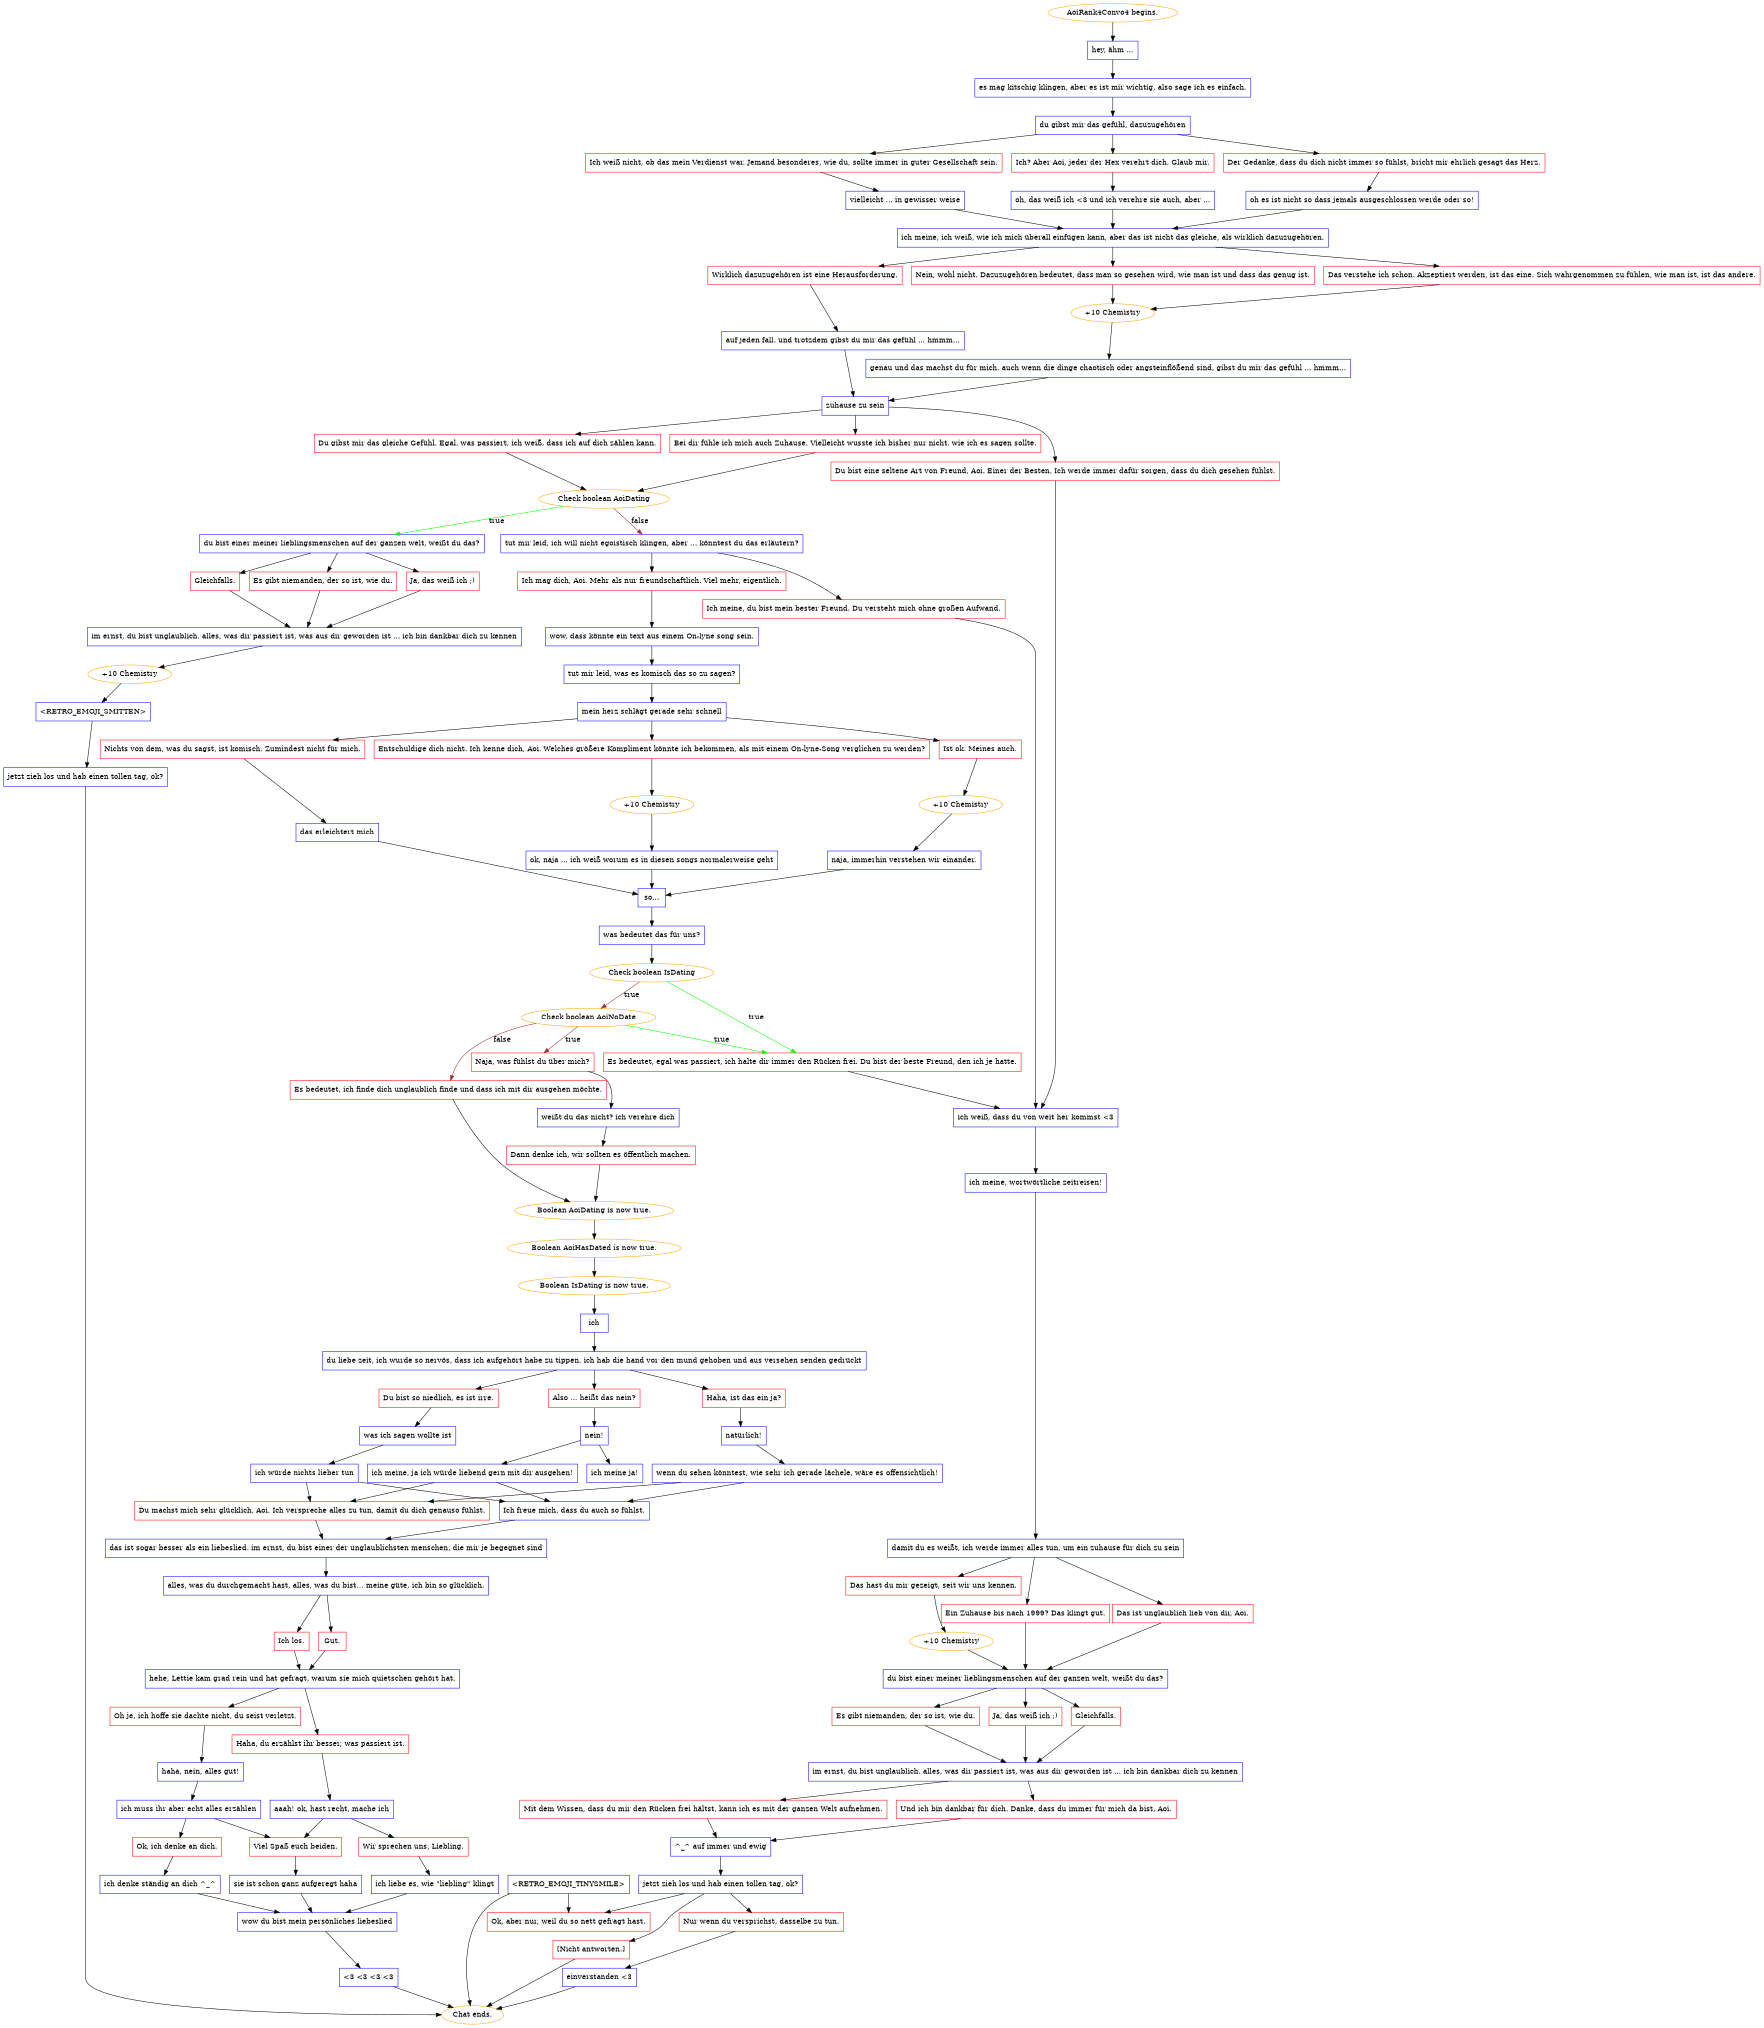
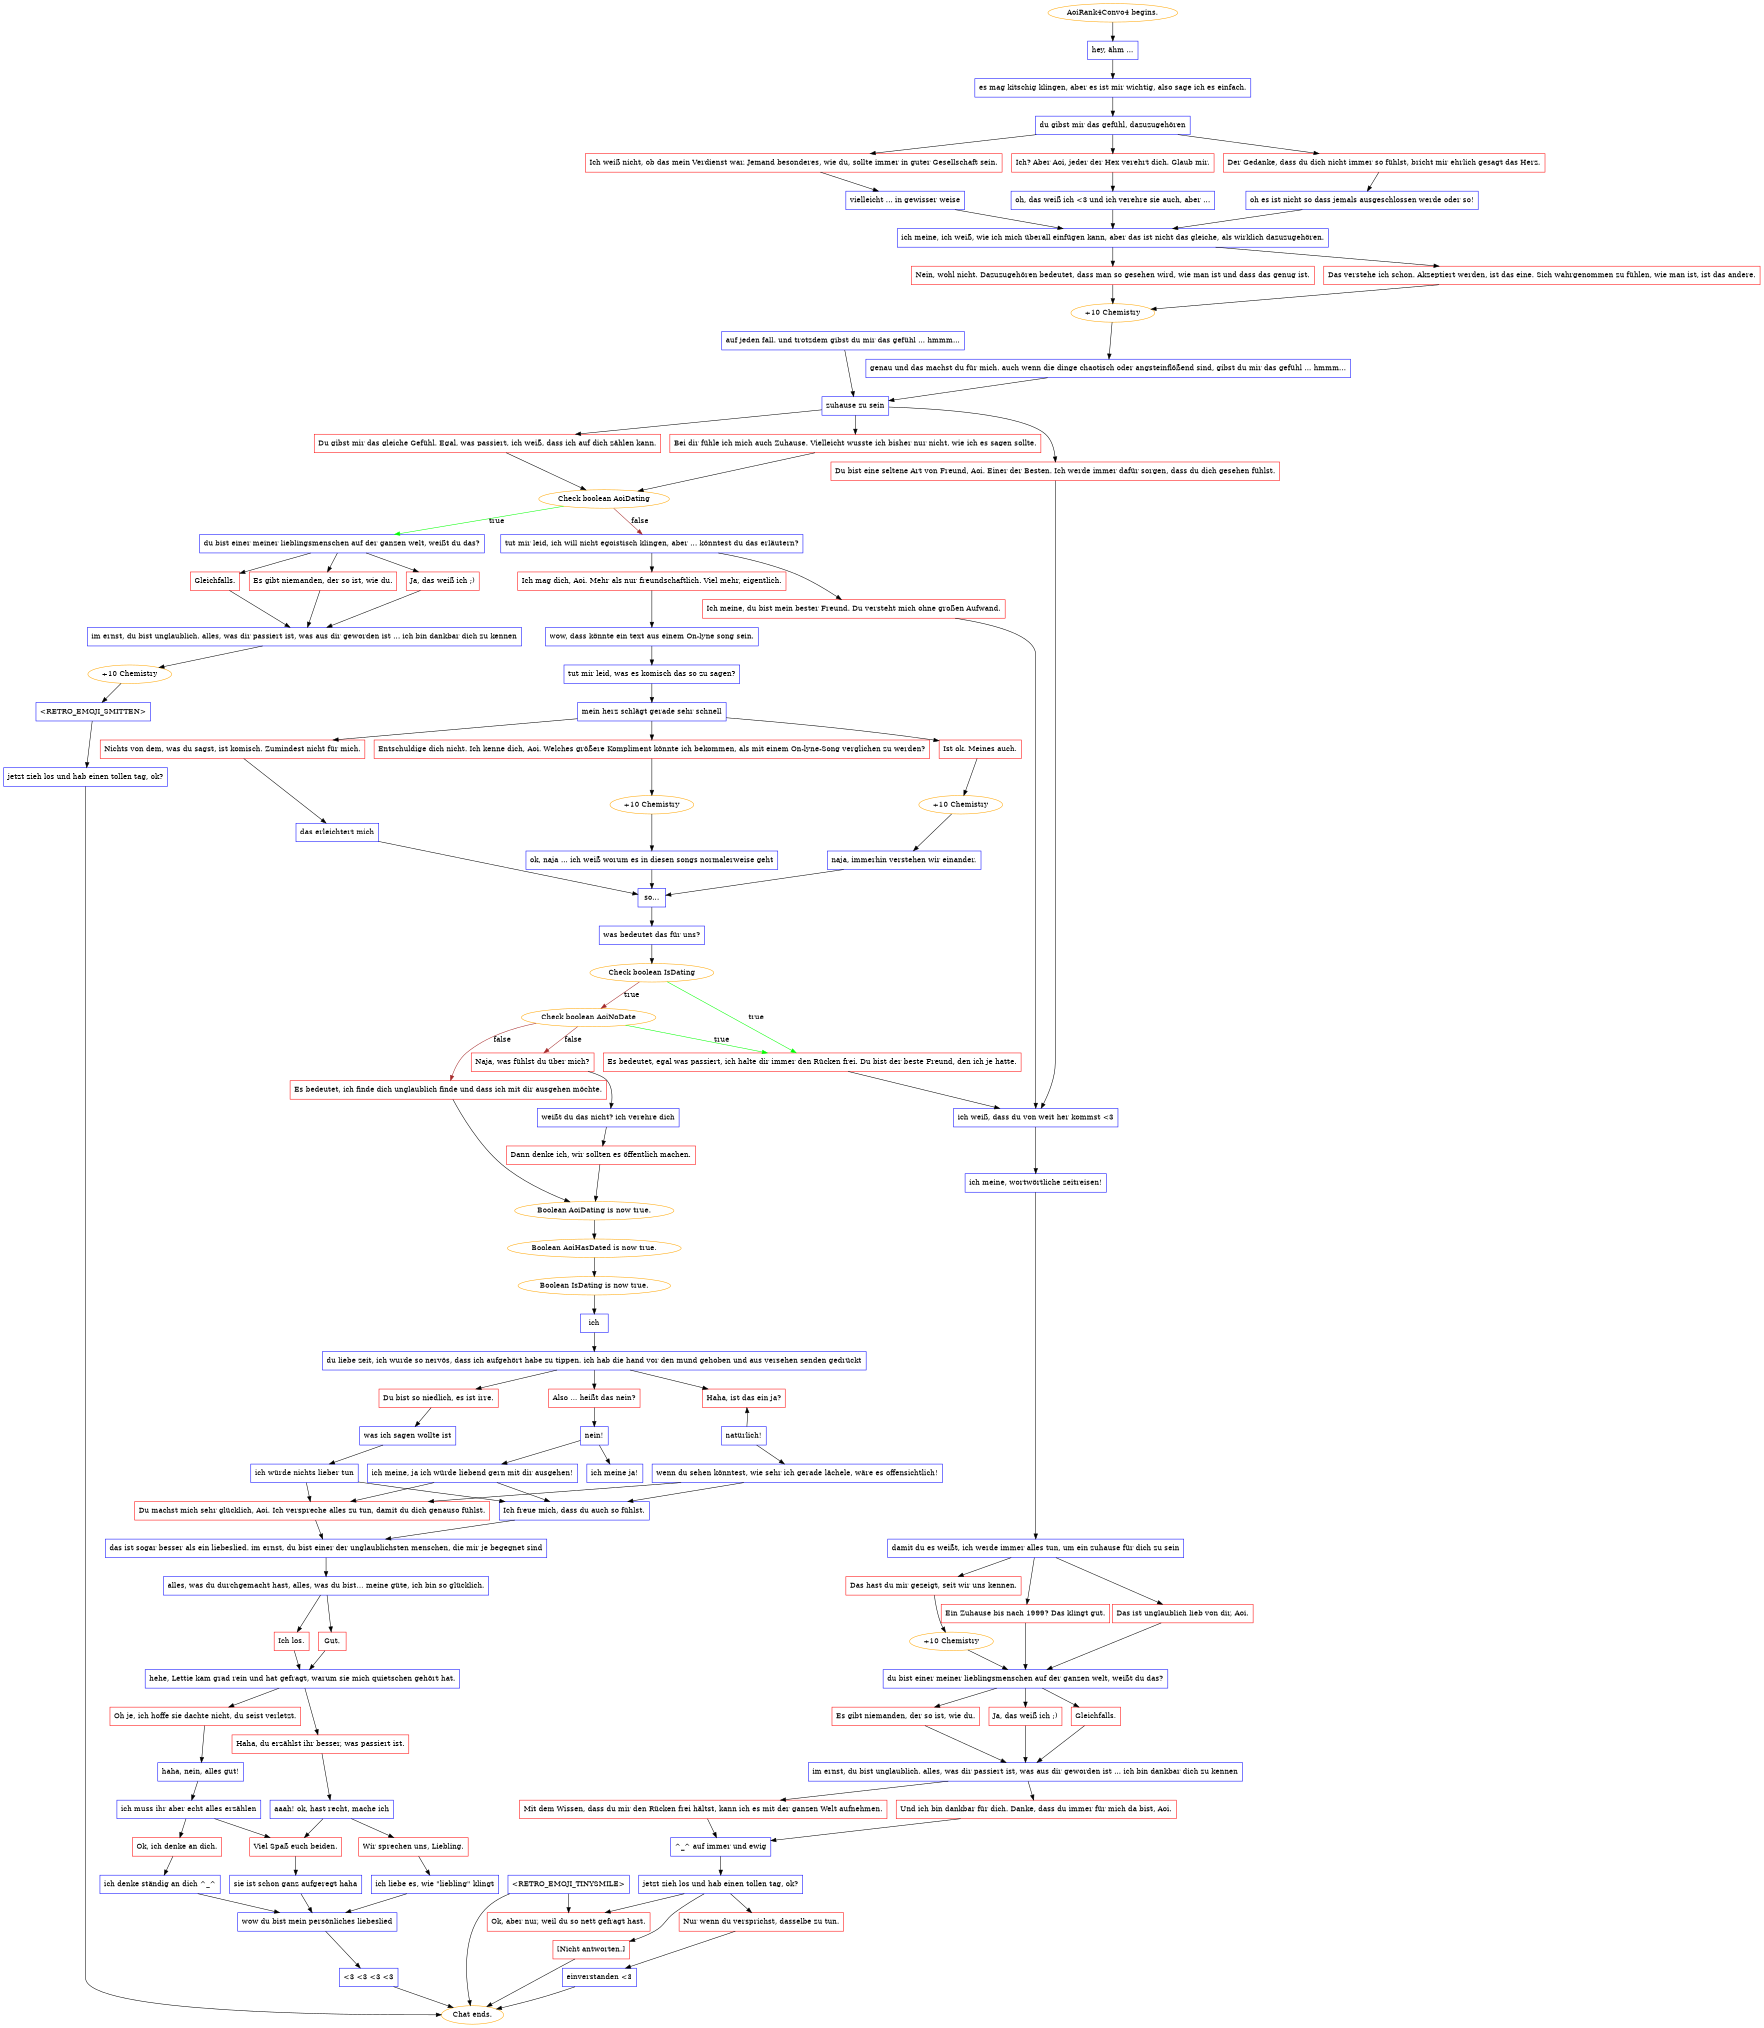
  digraph {
    node [color=blue shape=box]
    "AoiRank4Convo4 begins." [color=orange shape=""]
    n2 [label="hey, ähm ..."]
    n3 [label="es mag kitschig klingen, aber es ist mir wichtig, also sage ich es einfach."]
    n4 [label="du gibst mir das gefühl, dazuzugehören"]
    n5 [color=red label="Ich weiß nicht, ob das mein Verdienst war. Jemand besonderes, wie du, sollte immer in guter Gesellschaft sein."]
    n6 [color=red label="Ich? Aber Aoi, jeder der Hex verehrt dich. Glaub mir."]
    n7 [color=red label="Der Gedanke, dass du dich nicht immer so fühlst, bricht mir ehrlich gesagt das Herz."]
    n8 [label="vielleicht ... in gewisser weise"]
    n9 [label="oh, das weiß ich <3 und ich verehre sie auch, aber ..."]
    n10 [label="oh es ist nicht so dass jemals ausgeschlossen werde oder so!"]
    n11 [label="ich meine, ich weiß, wie ich mich überall einfügen kann, aber das ist nicht das gleiche, als wirklich dazuzugehören."]
    n12 [color=red label="Das verstehe ich schon. Akzeptiert werden, ist das eine. Sich wahrgenommen zu fühlen, wie man ist, ist das andere."]
    n13 [color=red label="Nein, wohl nicht. Dazuzugehören bedeutet, dass man so gesehen wird, wie man ist und dass das genug ist."]
-   n14 [color=red label="Wirklich dazuzugehören ist eine Herausforderung."]
    n15 [color=orange label="+10 Chemistry" shape=""]
    n16 [label="auf jeden fall. und trotzdem gibst du mir das gefühl ... hmmm..."]
    n17 [label="genau und das machst du für mich. auch wenn die dinge chaotisch oder angsteinflößend sind, gibst du mir das gefühl ... hmmm..."]
    n18 [label="zuhause zu sein"]
    n19 [color=red label="Bei dir fühle ich mich auch Zuhause. Vielleicht wusste ich bisher nur nicht, wie ich es sagen sollte."]
    n20 [color=red label="Du gibst mir das gleiche Gefühl. Egal, was passiert, ich weiß, dass ich auf dich zählen kann."]
    n21 [color=red label="Du bist eine seltene Art von Freund, Aoi. Einer der Besten. Ich werde immer dafür sorgen, dass du dich gesehen fühlst."]
    n22 [color=orange label="Check boolean AoiDating" shape=""]
    n23 [label="ich weiß, dass du von weit her kommst <3"]
    n24 [label="du bist einer meiner lieblingsmenschen auf der ganzen welt, weißt du das?"]
    n25 [label="tut mir leid, ich will nicht egoistisch klingen, aber ... könntest du das erläutern?"]
    n26 [label="ich meine, wortwörtliche zeitreisen!"]
    n27 [color=red label="Gleichfalls."]
    n28 [color=red label="Es gibt niemanden, der so ist, wie du."]
    n29 [color=red label="Ja, das weiß ich ;)"]
    n30 [color=red label="Ich mag dich, Aoi. Mehr als nur freundschaftlich. Viel mehr, eigentlich."]
    n31 [color=red label="Ich meine, du bist mein bester Freund. Du versteht mich ohne großen Aufwand."]
    n32 [label="damit du es weißt, ich werde immer alles tun, um ein zuhause für dich zu sein"]
    n33 [label="im ernst, du bist unglaublich. alles, was dir passiert ist, was aus dir geworden ist ... ich bin dankbar dich zu kennen"]
    n34 [label="wow, dass könnte ein text aus einem On-lyne song sein."]
    n35 [color=red label="Das hast du mir gezeigt, seit wir uns kennen."]
    n36 [color=red label="Ein Zuhause bis nach 1999? Das klingt gut."]
    n37 [color=red label="Das ist unglaublich lieb von dir, Aoi."]
    n38 [color=orange label="+10 Chemistry" shape=""]
    n39 [label="tut mir leid, was es komisch das so zu sagen?"]
    n40 [color=orange label="+10 Chemistry" shape=""]
    n41 [label="du bist einer meiner lieblingsmenschen auf der ganzen welt, weißt du das?"]
    n42 [label="<RETRO_EMOJI_SMITTEN>"]
    n43 [label="mein herz schlägt gerade sehr schnell"]
    n44 [color=red label="Gleichfalls."]
    n45 [color=red label="Es gibt niemanden, der so ist, wie du."]
    n46 [color=red label="Ja, das weiß ich ;)"]
    n47 [label="jetzt zieh los und hab einen tollen tag, ok?"]
    n48 [color=red label="Entschuldige dich nicht. Ich kenne dich, Aoi. Welches größere Kompliment könnte ich bekommen, als mit einem On-lyne-Song verglichen zu werden?"]
    n49 [color=red label="Ist ok. Meines auch."]
    n50 [color=red label="Nichts von dem, was du sagst, ist komisch. Zumindest nicht für mich."]
    n51 [label="im ernst, du bist unglaublich. alles, was dir passiert ist, was aus dir geworden ist ... ich bin dankbar dich zu kennen"]
    "Chat ends." [color=orange shape=""]
    n53 [color=orange label="+10 Chemistry" shape=""]
    n54 [color=orange label="+10 Chemistry" shape=""]
    n55 [label="das erleichtert mich"]
    n56 [color=red label="Mit dem Wissen, dass du mir den Rücken frei hältst, kann ich es mit der ganzen Welt aufnehmen."]
    n57 [color=red label="Und ich bin dankbar für dich. Danke, dass du immer für mich da bist, Aoi."]
    n58 [label="ok, naja ... ich weiß worum es in diesen songs normalerweise geht"]
    n59 [label="naja, immerhin verstehen wir einander."]
    n60 [label="so..."]
    n61 [label="^_^ auf immer und ewig"]
    n62 [label="was bedeutet das für uns?"]
    n63 [label="jetzt zieh los und hab einen tollen tag, ok?"]
    n64 [color=orange label="Check boolean IsDating" shape=""]
    n65 [color=red label="Ok, aber nur, weil du so nett gefragt hast."]
    n66 [color=red label="Nur wenn du versprichst, dasselbe zu tun."]
    n67 [color=red label="[Nicht antworten.]"]
    n68 [color=red label="Es bedeutet, egal was passiert, ich halte dir immer den Rücken frei. Du bist der beste Freund, den ich je hatte."]
    n69 [color=orange label="Check boolean AoiNoDate" shape=""]
    n70 [label="einverstanden <3"]
    n71 [color=red label="Es bedeutet, ich finde dich unglaublich finde und dass ich mit dir ausgehen möchte."]
    n72 [color=red label="Naja, was fühlst du über mich?"]
    n73 [label="<RETRO_EMOJI_TINYSMILE>"]
    n74 [color=orange label="Boolean AoiDating is now true." shape=""]
    n75 [label="weißt du das nicht? ich verehre dich"]
    n76 [color=orange label="Boolean AoiHasDated is now true." shape=""]
    n77 [color=red label="Dann denke ich, wir sollten es öffentlich machen."]
    n78 [color=orange label="Boolean IsDating is now true." shape=""]
    n79 [label=ich]
    n80 [label="du liebe zeit, ich wurde so nervös, dass ich aufgehört habe zu tippen. ich hab die hand vor den mund gehoben und aus versehen senden gedrückt"]
    n81 [color=red label="Haha, ist das ein ja?"]
    n82 [color=red label="Du bist so niedlich, es ist irre."]
    n83 [color=red label="Also ... heißt das nein?"]
    n84 [label="natürlich!"]
    n85 [label="was ich sagen wollte ist"]
    n86 [label="nein!"]
    n87 [label="wenn du sehen könntest, wie sehr ich gerade lächele, wäre es offensichtlich!"]
    n88 [label="ich würde nichts lieber tun"]
    n89 [label="ich meine ja!"]
    n90 [label="ich meine, ja ich würde liebend gern mit dir ausgehen!"]
    n91 [label="Ich freue mich, dass du auch so fühlst."]
    n92 [color=red label="Du machst mich sehr glücklich, Aoi. Ich verspreche alles zu tun, damit du dich genauso fühlst."]
    n93 [label="das ist sogar besser als ein liebeslied. im ernst, du bist einer der unglaublichsten menschen, die mir je begegnet sind"]
    n94 [label="alles, was du durchgemacht hast, alles, was du bist… meine güte, ich bin so glücklich."]
    n95 [color=red label="Gut."]
    n96 [color=red label="Ich los."]
    n97 [label="hehe, Lettie kam grad rein und hat gefragt, warum sie mich quietschen gehört hat."]
    n98 [color=red label="Oh je, ich hoffe sie dachte nicht, du seist verletzt."]
    n99 [color=red label="Haha, du erzählst ihr besser, was passiert ist."]
    n100 [label="haha, nein, alles gut!"]
    n101 [label="aaah! ok, hast recht, mache ich"]
    n102 [label="ich muss ihr aber echt alles erzählen"]
    n103 [color=red label="Viel Spaß euch beiden."]
    n104 [color=red label="Wir sprechen uns, Liebling."]
    n105 [color=red label="Ok, ich denke an dich."]
    n106 [label="sie ist schon ganz aufgeregt haha"]
    n107 [label="ich liebe es, wie \"liebling\" klingt"]
    n108 [label="ich denke ständig an dich ^_^"]
    n109 [label="wow du bist mein persönliches liebeslied"]
    n110 [label="<3 <3 <3 <3"]
    "AoiRank4Convo4 begins." -> n2
    n2 -> n3
    n3 -> n4
    n4 -> n5
    n4 -> n6
    n4 -> n7
    n5 -> n8
    n6 -> n9
    n7 -> n10
    n8 -> n11
    n9 -> n11
    n10 -> n11
    n11 -> n12
    n11 -> n13
-   n11 -> n14
    n12 -> n15
    n13 -> n15
-   n14 -> n16
    n15 -> n17
    n16 -> n18
    n17 -> n18
    n18 -> n19
    n18 -> n20
    n18 -> n21
    n19 -> n22
    n20 -> n22
    n21 -> n23
    n22 -> n24 [color=green label=true]
    n22 -> n25 [color=brown label=false]
    n23 -> n26
    n24 -> n27
    n24 -> n28
    n24 -> n29
    n25 -> n30
    n25 -> n31
    n26 -> n32
    n27 -> n33
    n28 -> n33
    n29 -> n33
    n30 -> n34
    n31 -> n23
    n32 -> n35
    n32 -> n36
    n32 -> n37
    n33 -> n38
    n34 -> n39
    n35 -> n40
    n36 -> n41
    n37 -> n41
    n38 -> n42
    n39 -> n43
    n40 -> n41
    n41 -> n44
    n41 -> n45
    n41 -> n46
    n42 -> n47
    n43 -> n48
    n43 -> n49
    n43 -> n50
    n44 -> n51
    n45 -> n51
    n46 -> n51
    n47 -> "Chat ends."
    n48 -> n53
    n49 -> n54
    n50 -> n55
    n51 -> n56
    n51 -> n57
    n53 -> n58
    n54 -> n59
    n55 -> n60
    n56 -> n61
    n57 -> n61
    n58 -> n60
    n59 -> n60
    n60 -> n62
    n61 -> n63
    n62 -> n64
    n63 -> n65
    n63 -> n66
    n63 -> n67
    n64 -> n68 [color=green label=true]
    n64 -> n69 [color=brown label=true]
    n66 -> n70
    n67 -> "Chat ends."
    n68 -> n23
    n69 -> n68 [color=green label=true]
    n69 -> n71 [color=brown label=false]
-   n69 -> n72 [color=brown label=true]
+   n69 -> n72 [color=brown label=false]
    n70 -> "Chat ends."
    n71 -> n74
    n72 -> n75
    n73 -> "Chat ends."
    n73 -> n65
    n74 -> n76
    n75 -> n77
    n76 -> n78
    n77 -> n74
    n78 -> n79
    n79 -> n80
    n80 -> n81
    n80 -> n82
    n80 -> n83
-   n81 -> n84
+   n84 -> n81
    n82 -> n85
    n83 -> n86
    n84 -> n87
    n85 -> n88
    n86 -> n89
    n86 -> n90
    n87 -> n91
    n87 -> n92
    n88 -> n91
    n88 -> n92
    n90 -> n91
    n90 -> n92
    n91 -> n93
    n92 -> n93
    n93 -> n94
    n94 -> n95
    n94 -> n96
    n95 -> n97
    n96 -> n97
    n97 -> n98
    n97 -> n99
    n98 -> n100
    n99 -> n101
    n100 -> n102
    n101 -> n103
    n101 -> n104
    n102 -> n103
    n102 -> n105
    n103 -> n106
    n104 -> n107
    n105 -> n108
    n106 -> n109
    n107 -> n109
    n108 -> n109
    n109 -> n110
    n110 -> "Chat ends."
  }
